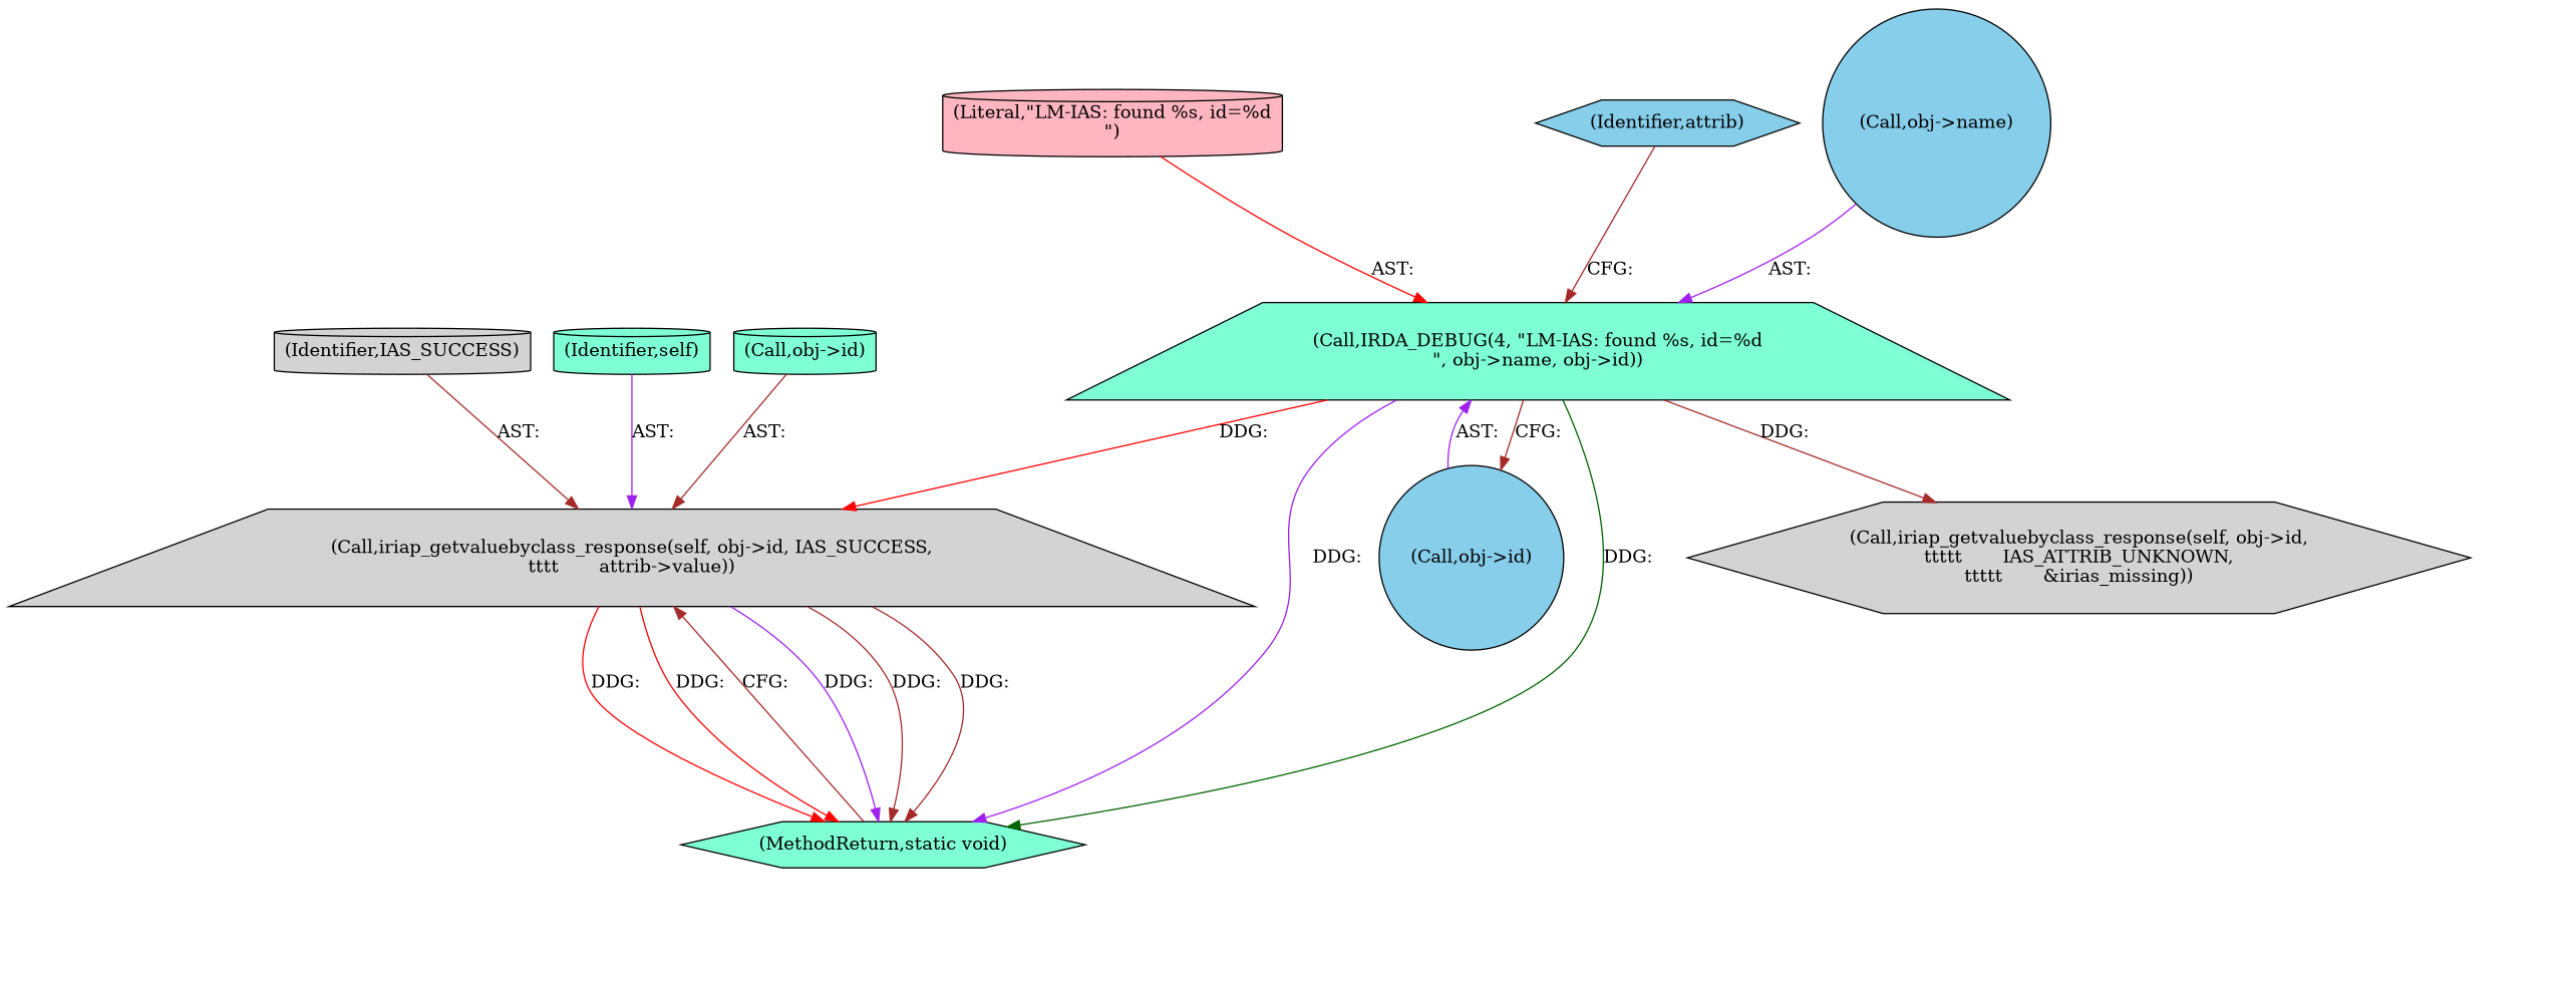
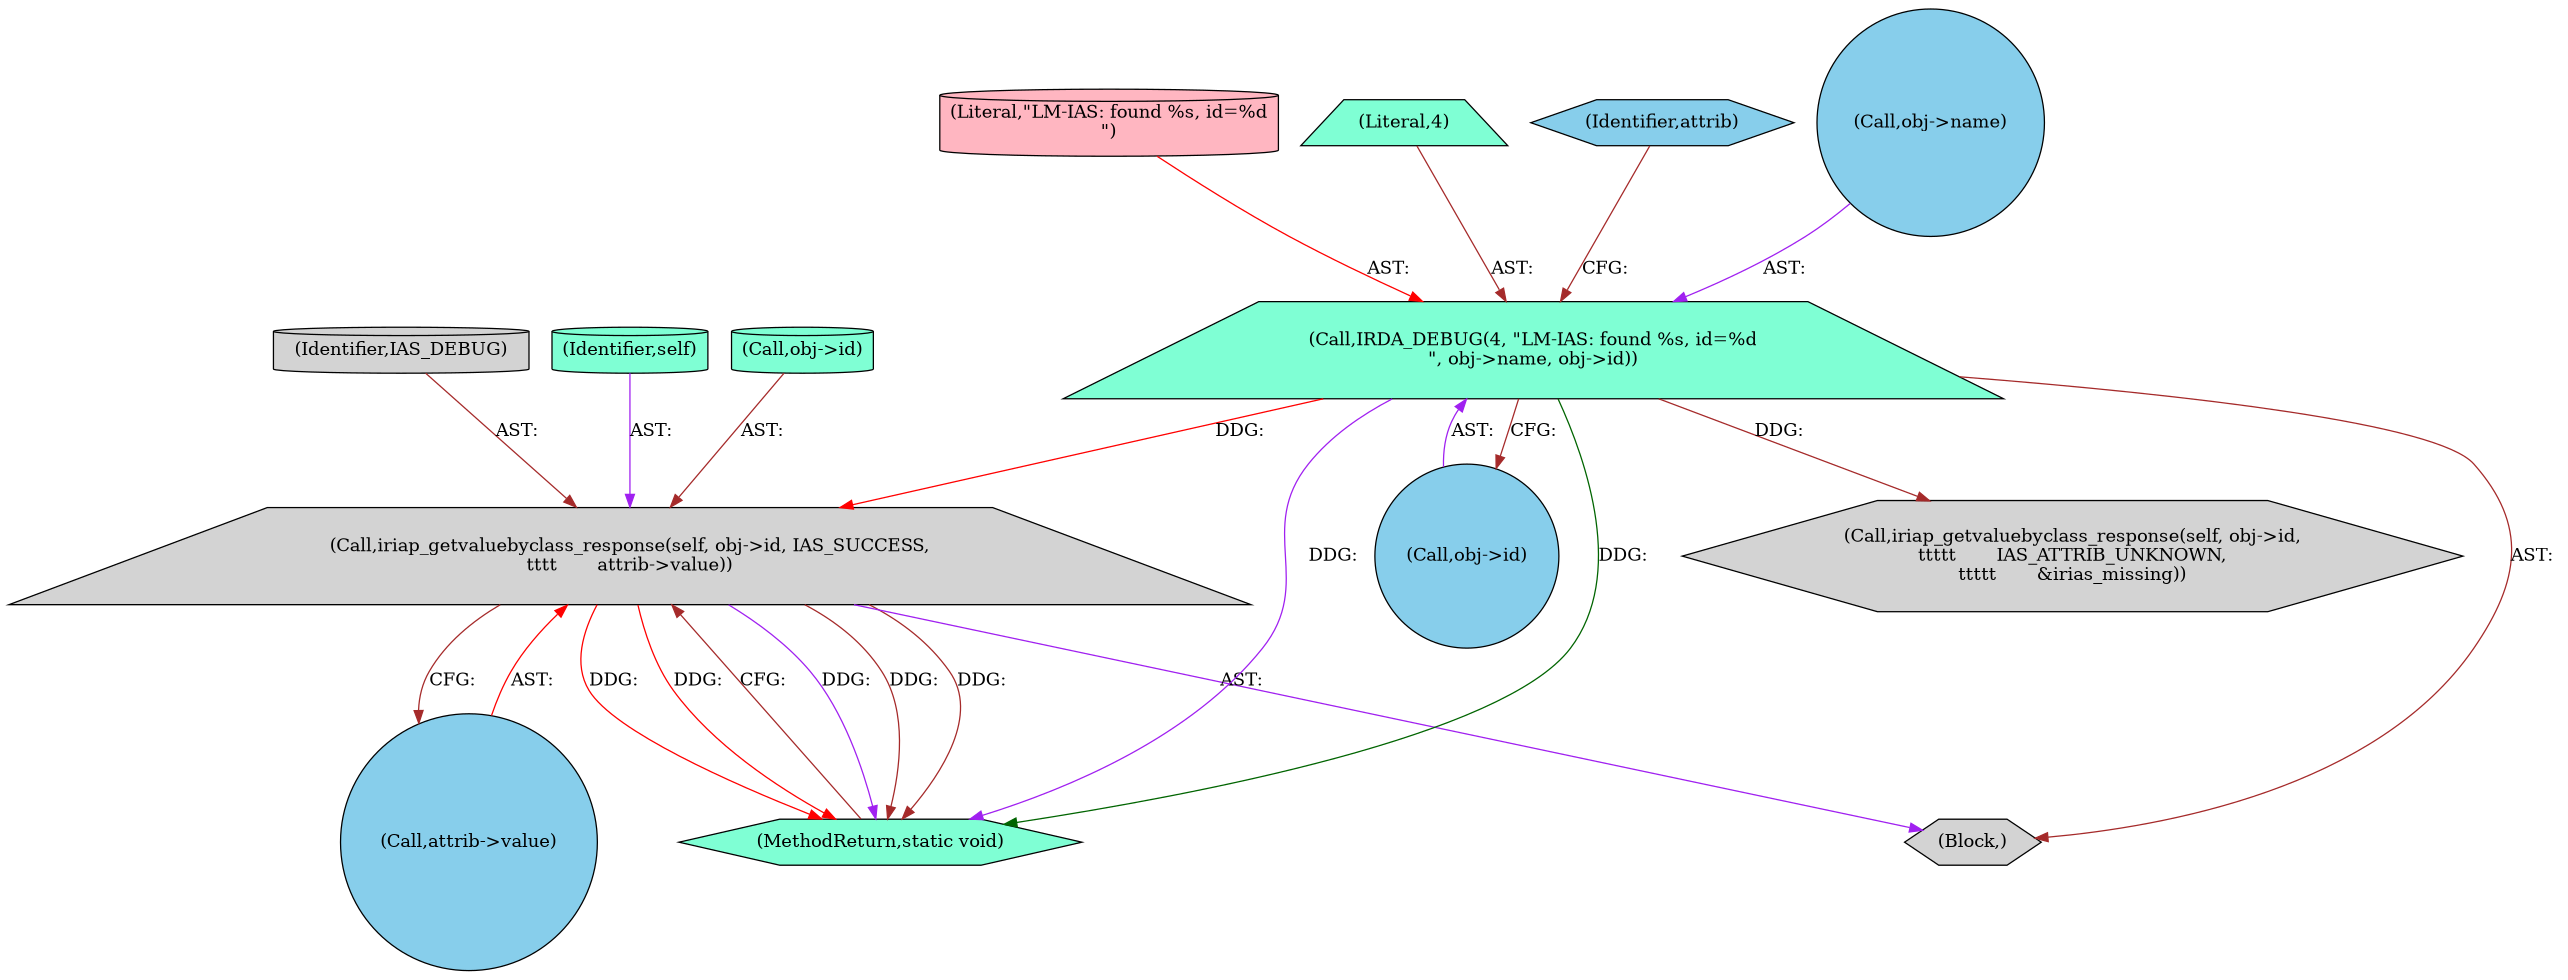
  digraph {
    node [fillcolor=aquamarine shape=hexagon style=filled]
    edge [color=brown]
    n1 [fillcolor=lightgrey label="(Call,iriap_getvaluebyclass_response(self, obj->id, IAS_SUCCESS,\n\t\t\t\t       attrib->value))" shape=trapezium]
    n2 [label="(MethodReturn,static void)"]
+   n3 [fillcolor=lightgrey label="(Block,)"]
+   n4 [fillcolor=skyblue label="(Call,attrib->value)" shape=circle]
    n5 [label="(Call,IRDA_DEBUG(4, \"LM-IAS: found %s, id=%d\n\", obj->name, obj->id))" shape=trapezium]
    n6 [fillcolor=skyblue label="(Call,obj->id)" shape=circle]
    n7 [fillcolor=lightgrey label="(Call,iriap_getvaluebyclass_response(self, obj->id,\n\t\t\t\t\t       IAS_ATTRIB_UNKNOWN,\n\t\t\t\t\t       &irias_missing))"]
    n8 [fillcolor=lightpink label="(Literal,\"LM-IAS: found %s, id=%d\n\")" shape=cylinder]
    n9 [label="(Identifier,self)" shape=cylinder]
+   n10 [label="(Literal,4)" shape=trapezium]
    n11 [label="(Call,obj->id)" shape=cylinder]
-   n12 [fillcolor=lightgrey label="(Identifier,IAS_SUCCESS)" shape=cylinder]
+   n12 [fillcolor=lightgrey label="(Identifier,IAS_DEBUG)" shape=cylinder]
    n13 [fillcolor=skyblue label="(Identifier,attrib)"]
    n14 [fillcolor=skyblue label="(Call,obj->name)" shape=circle]
    n1 -> n2 [color=purple label="DDG: "]
    n1 -> n2 [label="DDG: "]
    n1 -> n2 [label="DDG: "]
    n1 -> n2 [color=red label="DDG: "]
    n1 -> n2 [color=red label="DDG: "]
+   n1 -> n3 [color=purple label="AST: "]
+   n1 -> n4 [label="CFG: "]
    n2 -> n1 [label="CFG: "]
+   n4 -> n1 [color=red label="AST: "]
    n5 -> n1 [color=red label="DDG: "]
    n5 -> n2 [color=purple label="DDG: "]
    n5 -> n2 [color=darkgreen label="DDG: "]
+   n5 -> n3 [label="AST: "]
    n5 -> n6 [label="CFG: "]
    n5 -> n7 [label="DDG: "]
    n6 -> n5 [color=purple label="AST: "]
    n8 -> n5 [color=red label="AST: "]
    n9 -> n1 [color=purple label="AST: "]
+   n10 -> n5 [label="AST: "]
    n11 -> n1 [label="AST: "]
    n12 -> n1 [label="AST: "]
    n13 -> n5 [label="CFG: "]
    n14 -> n5 [color=purple label="AST: "]
  }
